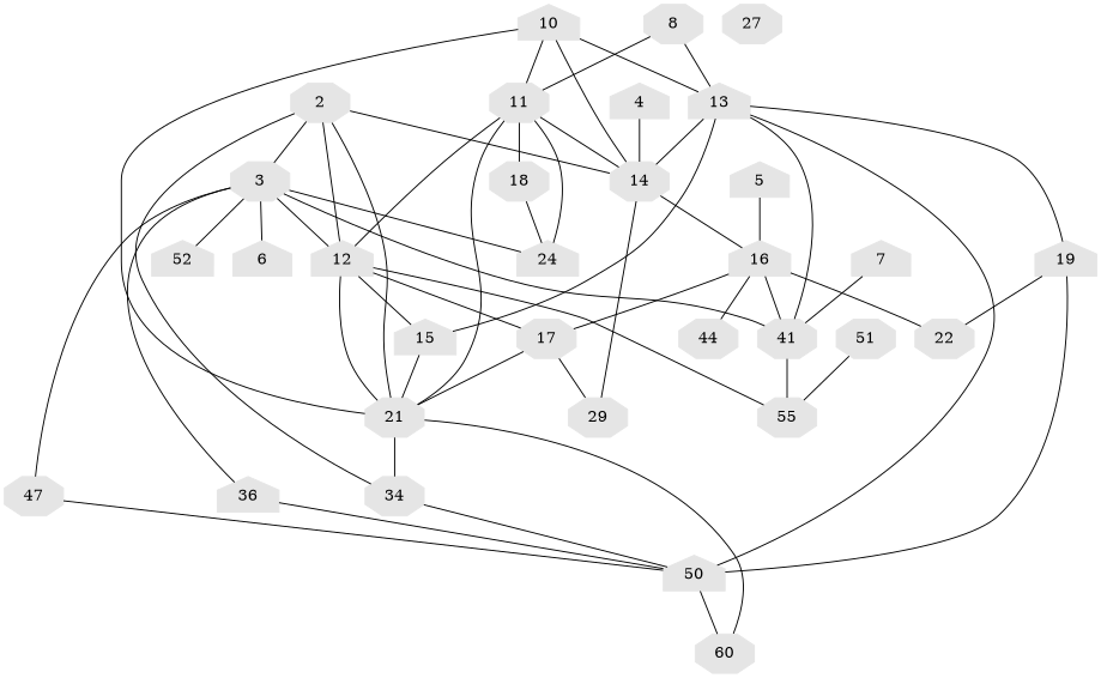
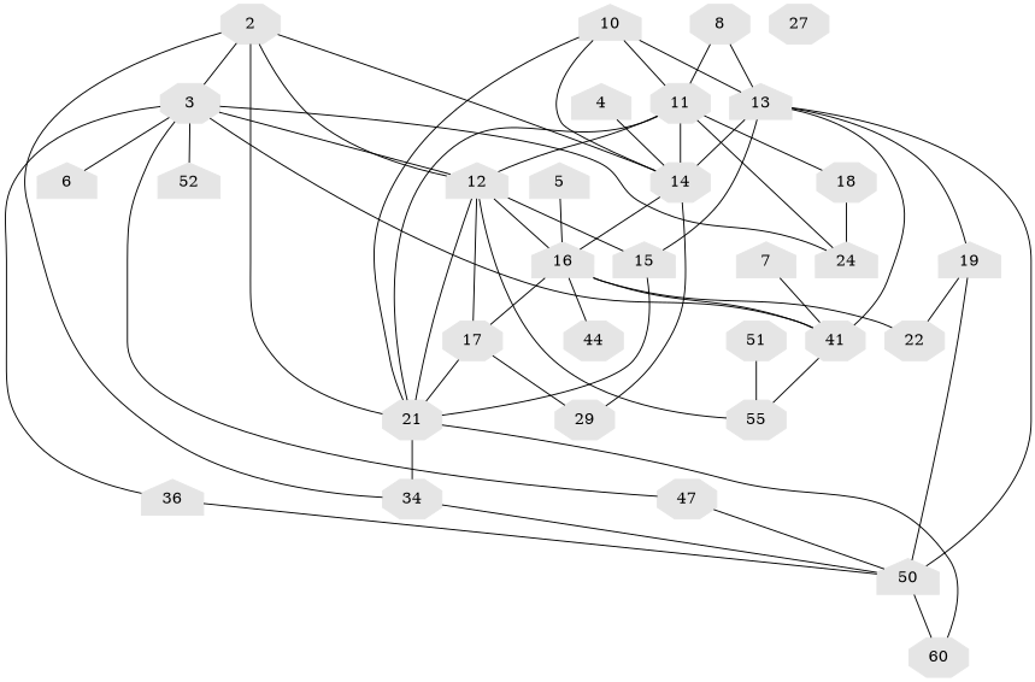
  graph {
    node [color=gray90 shape=octagon style=filled]
    2 [super="+25+53"]
    3 [super="+38+56+61"]
    12 [shape=house super="+28"]
    14 [super="+40+32+59"]
    21 [super="+46+30"]
    34 [super="+54"]
    6 [shape=house]
    24 [shape=house super="+43"]
    36 [shape=house super="+48"]
    41
    47
    52 [shape=house]
    16 [shape=house super="+62+33+31"]
    15 [shape=house super="+26"]
    17
    55
    29
    60 [super="+63"]
    50 [shape=house]
    4 [shape=house]
    22
    44
    5 [shape=house]
    7 [shape=house super="+65"]
    11 [super="+39+58"]
    18 [super="+64"]
    8
    13 [shape=house super="+20+23"]
    19 [shape=house super="+37"]
    10 [shape=house]
    27
    51
    2 -- 3 [weight=2]
    2 -- 12
    2 -- 14
    2 -- 21 [weight=2]
    2 -- 34
    3 -- 12
    3 -- 6
    3 -- 24 [weight=2]
    3 -- 36
    3 -- 41
    3 -- 47
    3 -- 52
    12 -- 21 [weight=2]
+   12 -- 16
    12 -- 15
    12 -- 17
    12 -- 55
    14 -- 16
    14 -- 29
    21 -- 34
    21 -- 60
    34 -- 50
    36 -- 50
    41 -- 55
    47 -- 50
    16 -- 41
    16 -- 17
    16 -- 22
    16 -- 44
    15 -- 21 [weight=2]
    17 -- 21
    17 -- 29
    50 -- 60
    4 -- 14
    5 -- 16
    7 -- 41
    11 -- 12 [weight=2]
    11 -- 14 [weight=2]
    11 -- 21
    11 -- 24
    11 -- 18
    18 -- 24
    8 -- 11
    8 -- 13
    13 -- 14
    13 -- 41
    13 -- 15
    13 -- 50
    13 -- 19
    19 -- 50
    19 -- 22
    10 -- 14
    10 -- 21
    10 -- 11
    10 -- 13
    51 -- 55
  }
